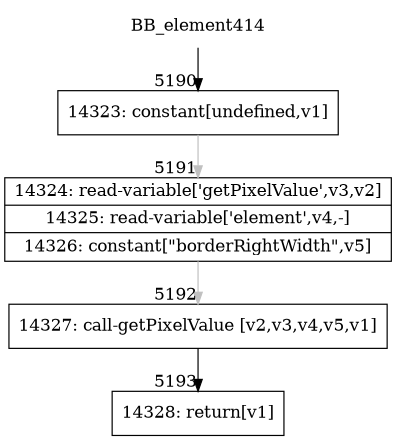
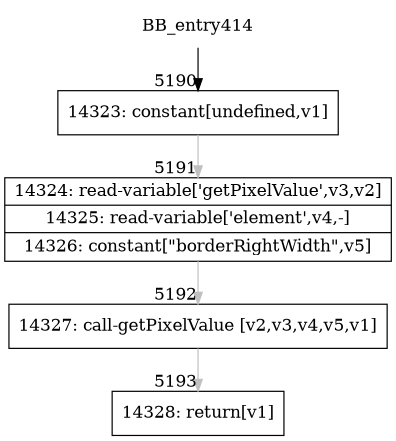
  digraph {
    rankdir=TD
    node [shape=record]
    edge [headport=n tailport=s]
-   BB_entry414 [shape=none label=BB_element414]
+   BB_entry414 [shape=none]
    n2 [label="{14323: constant[undefined,v1]}"]
    n3 [label="{14324: read-variable['getPixelValue',v3,v2]|14325: read-variable['element',v4,-]|14326: constant[\"borderRightWidth\",v5]}"]
    n4 [label="{14327: call-getPixelValue [v2,v3,v4,v5,v1]}"]
    n5 [label="{14328: return[v1]}"]
    BB_entry414 -> n2 [headlabel="    5190"]
    n2 -> n3 [color=gray headlabel="      5191"]
    n3 -> n4 [color=gray headlabel="      5192"]
-   n4 -> n5 [headlabel="      5193"]
+   n4 -> n5 [headlabel="      5193" color=gray]
  }
